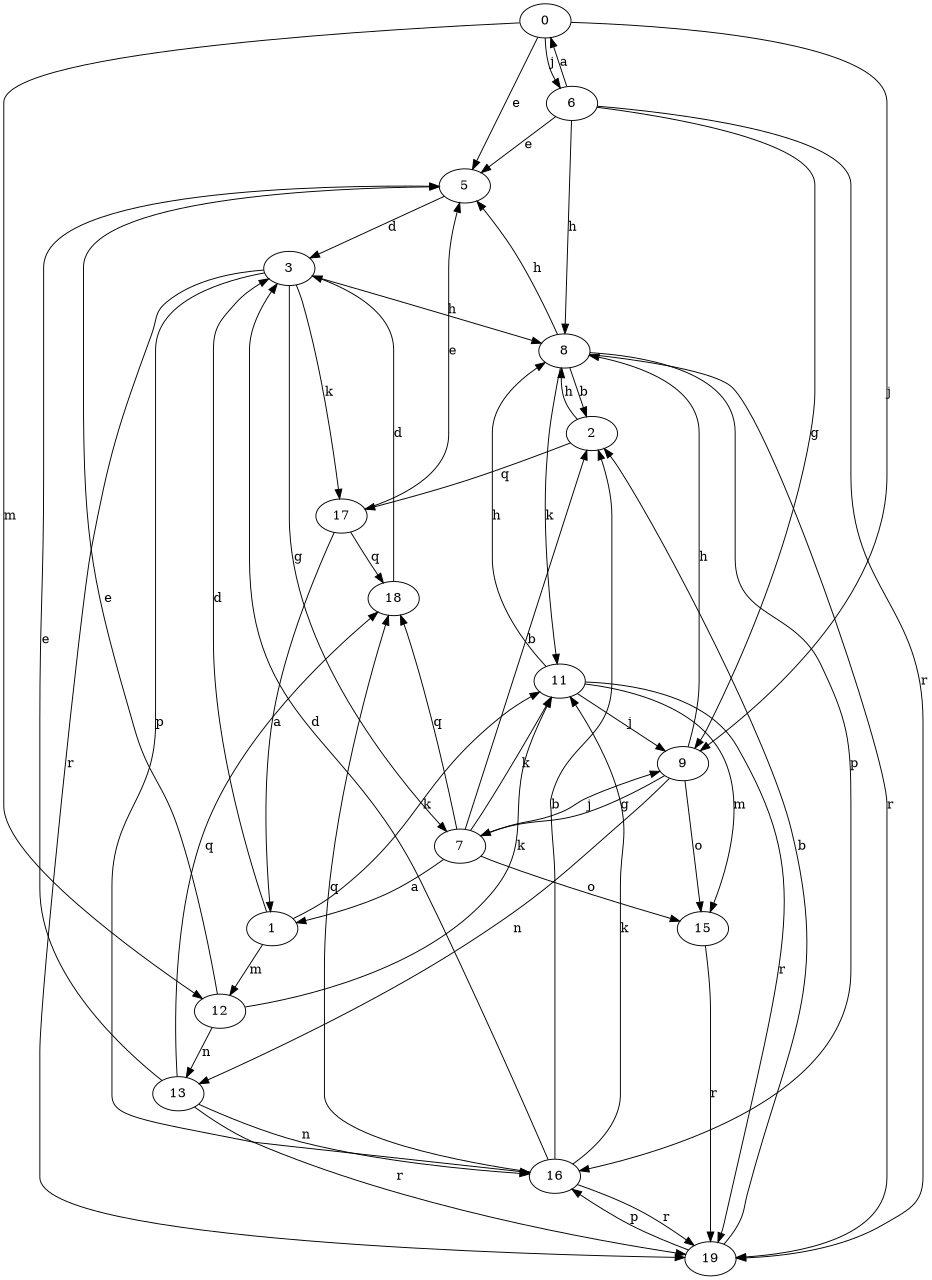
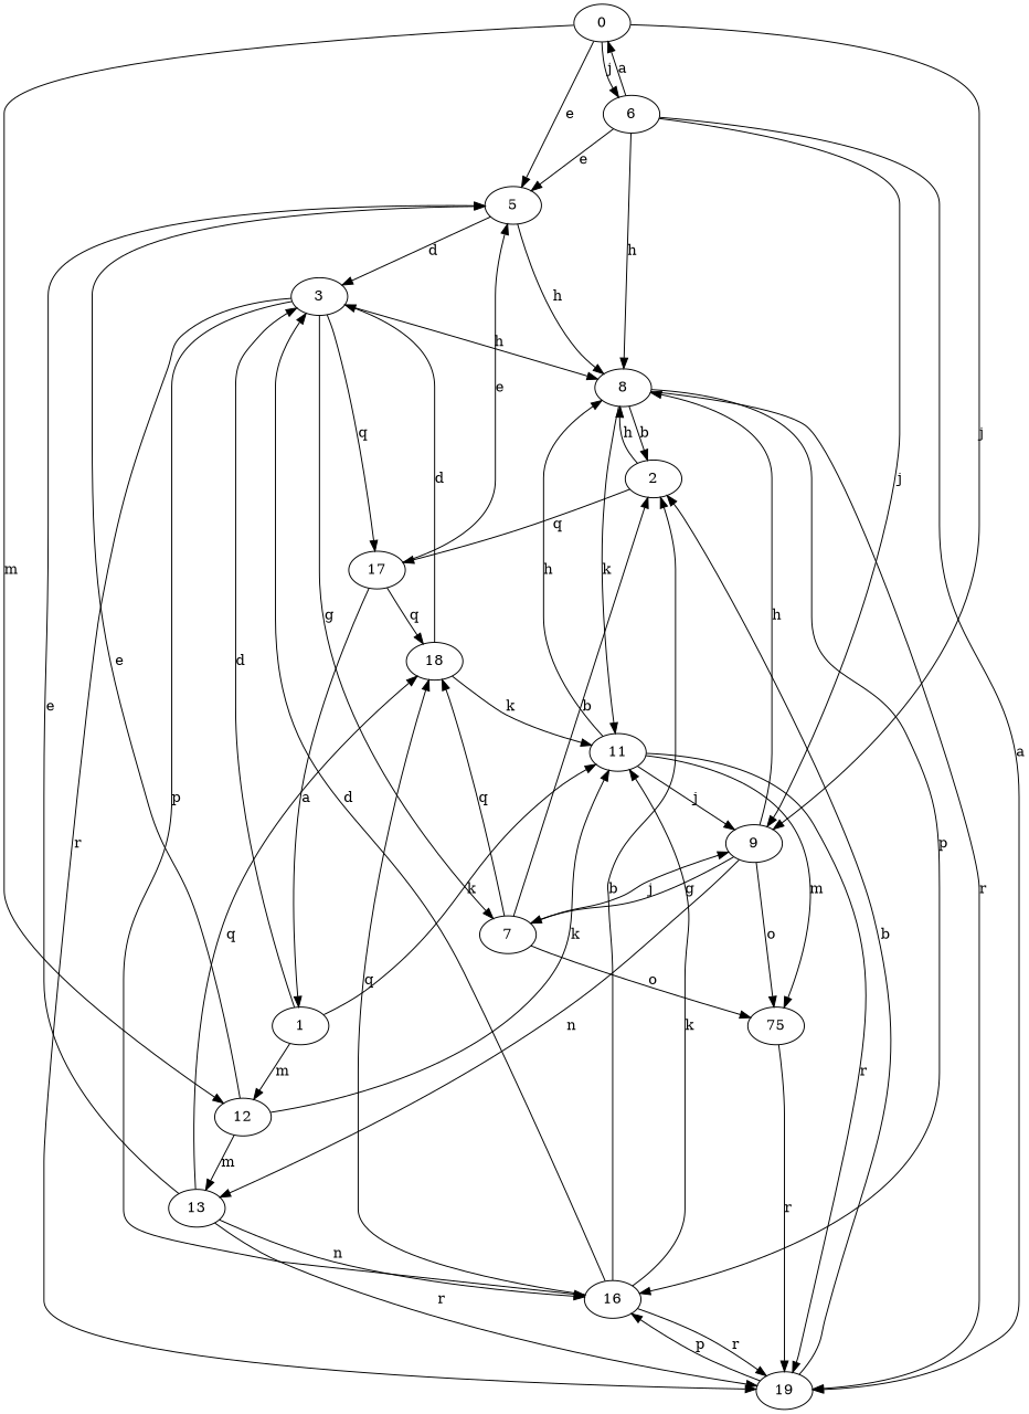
  strict digraph {
    0
    5
    6
    9
    12
    3
    8
    19
    7
-   15
+   15 [label=75]
    13
    11
    1
    17
    16
    2
    18
    0 -> 5 [label=e]
    0 -> 6 [label=j]
    0 -> 9 [label=j]
    0 -> 12 [label=m]
    5 -> 3 [label=d]
-   8 -> 5 [label=h]
+   5 -> 8 [label=h]
    6 -> 0 [label=a]
    6 -> 5 [label=e]
-   6 -> 9 [label=g]
+   6 -> 9 [label=j]
    6 -> 8 [label=h]
-   6 -> 19 [label=r]
+   6 -> 19 [label=a]
    9 -> 8 [label=h]
    9 -> 7 [label=g]
    9 -> 15 [label=o]
    9 -> 13 [label=n]
    12 -> 5 [label=e]
-   12 -> 13 [label=n]
+   12 -> 13 [label=m]
    12 -> 11 [label=k]
    3 -> 8 [label=h]
    3 -> 19 [label=r]
    3 -> 7 [label=g]
-   3 -> 17 [label=k]
+   3 -> 17 [label=q]
    3 -> 16 [label=p]
    8 -> 19 [label=r]
    8 -> 11 [label=k]
    8 -> 16 [label=p]
    8 -> 2 [label=b]
    19 -> 16 [label=p]
    19 -> 2 [label=b]
    7 -> 9 [label=j]
    7 -> 15 [label=o]
-   7 -> 11 [label=k]
-   7 -> 1 [label=a]
+   18 -> 11 [label=k]
    7 -> 2 [label=b]
    7 -> 18 [label=q]
    15 -> 19 [label=r]
    13 -> 5 [label=e]
    13 -> 19 [label=r]
    13 -> 16 [label=n]
    13 -> 18 [label=q]
    11 -> 9 [label=j]
    11 -> 8 [label=h]
    11 -> 19 [label=r]
    11 -> 15 [label=m]
    1 -> 12 [label=m]
    1 -> 3 [label=d]
    1 -> 11 [label=k]
    17 -> 5 [label=e]
    17 -> 1 [label=a]
    17 -> 18 [label=q]
    16 -> 3 [label=d]
    16 -> 19 [label=r]
    16 -> 11 [label=k]
    16 -> 2 [label=b]
    16 -> 18 [label=q]
    2 -> 8 [label=h]
    2 -> 17 [label=q]
    18 -> 3 [label=d]
  }
